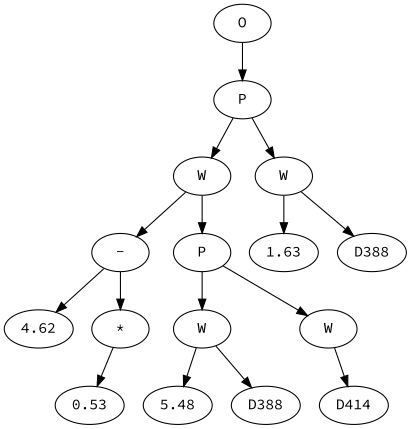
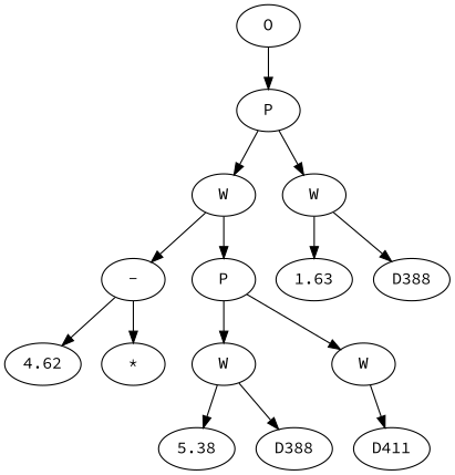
  digraph {
    fontname="Source Code Pro"
    node [fontname="Source Code Pro"]
    edge [fontname="Source Code Pro"]
    n1 [label=O]
    n2 [label=P]
    n3 [label=W]
    n4 [label=W]
    n5 [label="-"]
    n6 [label=P]
    n7 [label=1.63]
    n8 [label=D388]
    n9 [label=4.62]
    n10 [label="*"]
    n11 [label=W]
    n12 [label=W]
-   n13 [label=0.53]
-   n14 [label=5.48]
+   n14 [label=5.38]
    n15 [label=D388]
-   n16 [label=D414]
+   n16 [label=D411]
    n1 -> n2
    n2 -> n3
    n2 -> n4
    n3 -> n5
    n3 -> n6
    n4 -> n7
    n4 -> n8
    n5 -> n9
    n5 -> n10
    n6 -> n11
    n6 -> n12
-   n10 -> n13
    n11 -> n14
    n11 -> n15
    n12 -> n16
  }
